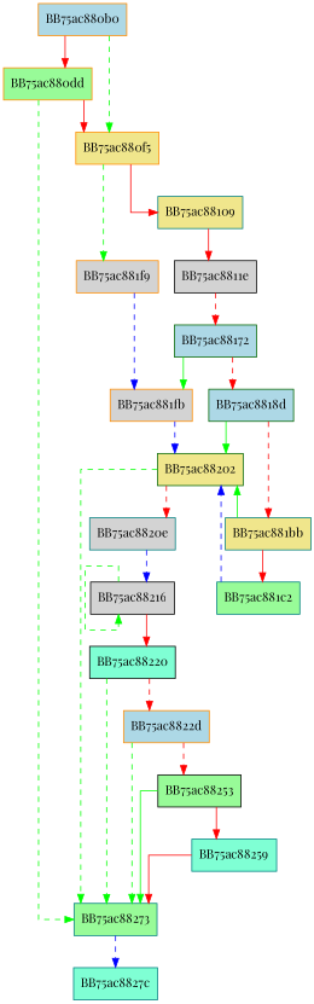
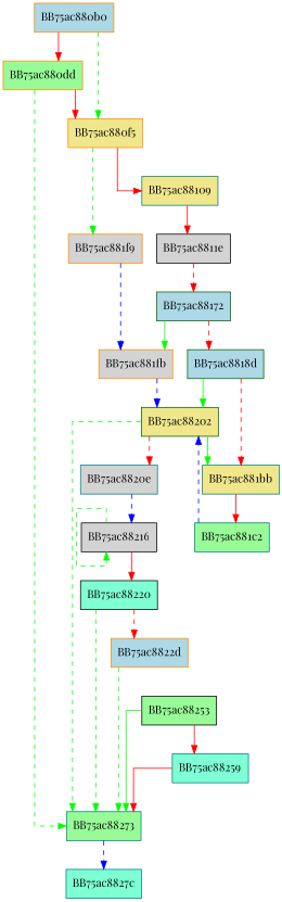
  digraph {
    fontname="Playfair Display"
    splines=ortho
    node [color=teal fillcolor=lightgrey fontname="Playfair Display" shape=box style=filled]
    edge [color=red fontname="Playfair Display" style=dashed]
    BB75ac880b0 [color=darkorange fillcolor=lightblue]
    BB75ac880f5 [color=darkorange fillcolor=khaki]
    BB75ac880dd [color=darkorange fillcolor=palegreen]
    BB75ac881f9 [color=darkorange]
    BB75ac88109 [fillcolor=khaki]
    BB75ac88273 [fillcolor=palegreen]
    BB75ac881fb [color=darkorange]
    BB75ac8811e [color=black]
    BB75ac8827c [fillcolor=aquamarine]
    BB75ac88202 [color=darkgreen fillcolor=khaki]
    BB75ac88172 [color=darkgreen fillcolor=lightblue]
    BB75ac8818d [color=darkgreen fillcolor=lightblue]
    BB75ac881bb [fillcolor=khaki]
    BB75ac8820e
    BB75ac881c2 [fillcolor=palegreen]
    BB75ac88216 [color=black]
    BB75ac88220 [color=black fillcolor=aquamarine]
    BB75ac8822d [color=darkorange fillcolor=lightblue]
    BB75ac88253 [color=black fillcolor=palegreen]
    BB75ac88259 [fillcolor=aquamarine]
    BB75ac880b0 -> BB75ac880f5 [color=green]
    BB75ac880b0 -> BB75ac880dd [style=solid]
    BB75ac880f5 -> BB75ac881f9 [color=green]
    BB75ac880f5 -> BB75ac88109 [style=solid]
    BB75ac880dd -> BB75ac880f5 [style=solid]
    BB75ac880dd -> BB75ac88273 [color=green]
    BB75ac881f9 -> BB75ac881fb [color=blue]
    BB75ac88109 -> BB75ac8811e [style=solid]
    BB75ac88273 -> BB75ac8827c [color=blue]
    BB75ac881fb -> BB75ac88202 [color=blue]
    BB75ac8811e -> BB75ac88172
    BB75ac88202 -> BB75ac88273 [color=green]
    BB75ac88202 -> BB75ac8820e
    BB75ac88172 -> BB75ac881fb [color=green style=solid]
    BB75ac88172 -> BB75ac8818d
    BB75ac8818d -> BB75ac88202 [color=green style=solid]
    BB75ac8818d -> BB75ac881bb
-   BB75ac881bb -> BB75ac88202 [color=green style=solid]
+   BB75ac88202 -> BB75ac881bb [color=green style=solid]
    BB75ac881bb -> BB75ac881c2 [style=solid]
    BB75ac8820e -> BB75ac88216 [color=blue]
    BB75ac881c2 -> BB75ac88202 [color=blue]
    BB75ac88216 -> BB75ac88216 [color=green]
    BB75ac88216 -> BB75ac88220 [style=solid]
    BB75ac88220 -> BB75ac88273 [color=green]
    BB75ac88220 -> BB75ac8822d
    BB75ac8822d -> BB75ac88273 [color=green]
-   BB75ac8822d -> BB75ac88253
    BB75ac88253 -> BB75ac88273 [color=green style=solid]
    BB75ac88253 -> BB75ac88259 [style=solid]
    BB75ac88259 -> BB75ac88273 [style=solid]
  }
